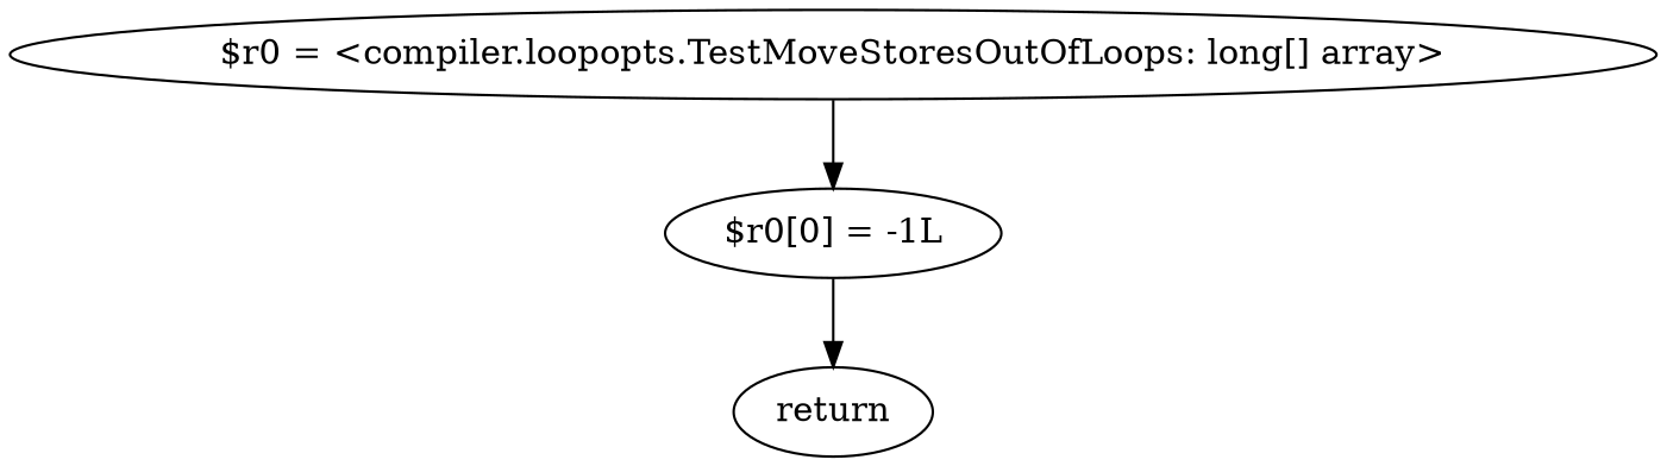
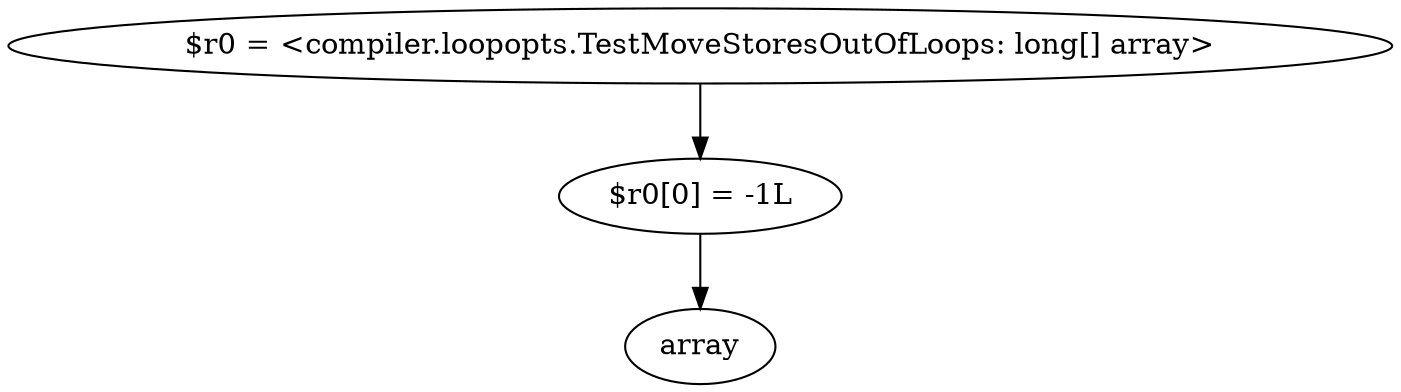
  digraph {
    "$r0 = <compiler.loopopts.TestMoveStoresOutOfLoops: long[] array>"
    "$r0[0] = -1L"
-   return
+   return [label=array]
    "$r0 = <compiler.loopopts.TestMoveStoresOutOfLoops: long[] array>" -> "$r0[0] = -1L"
    "$r0[0] = -1L" -> return
  }
